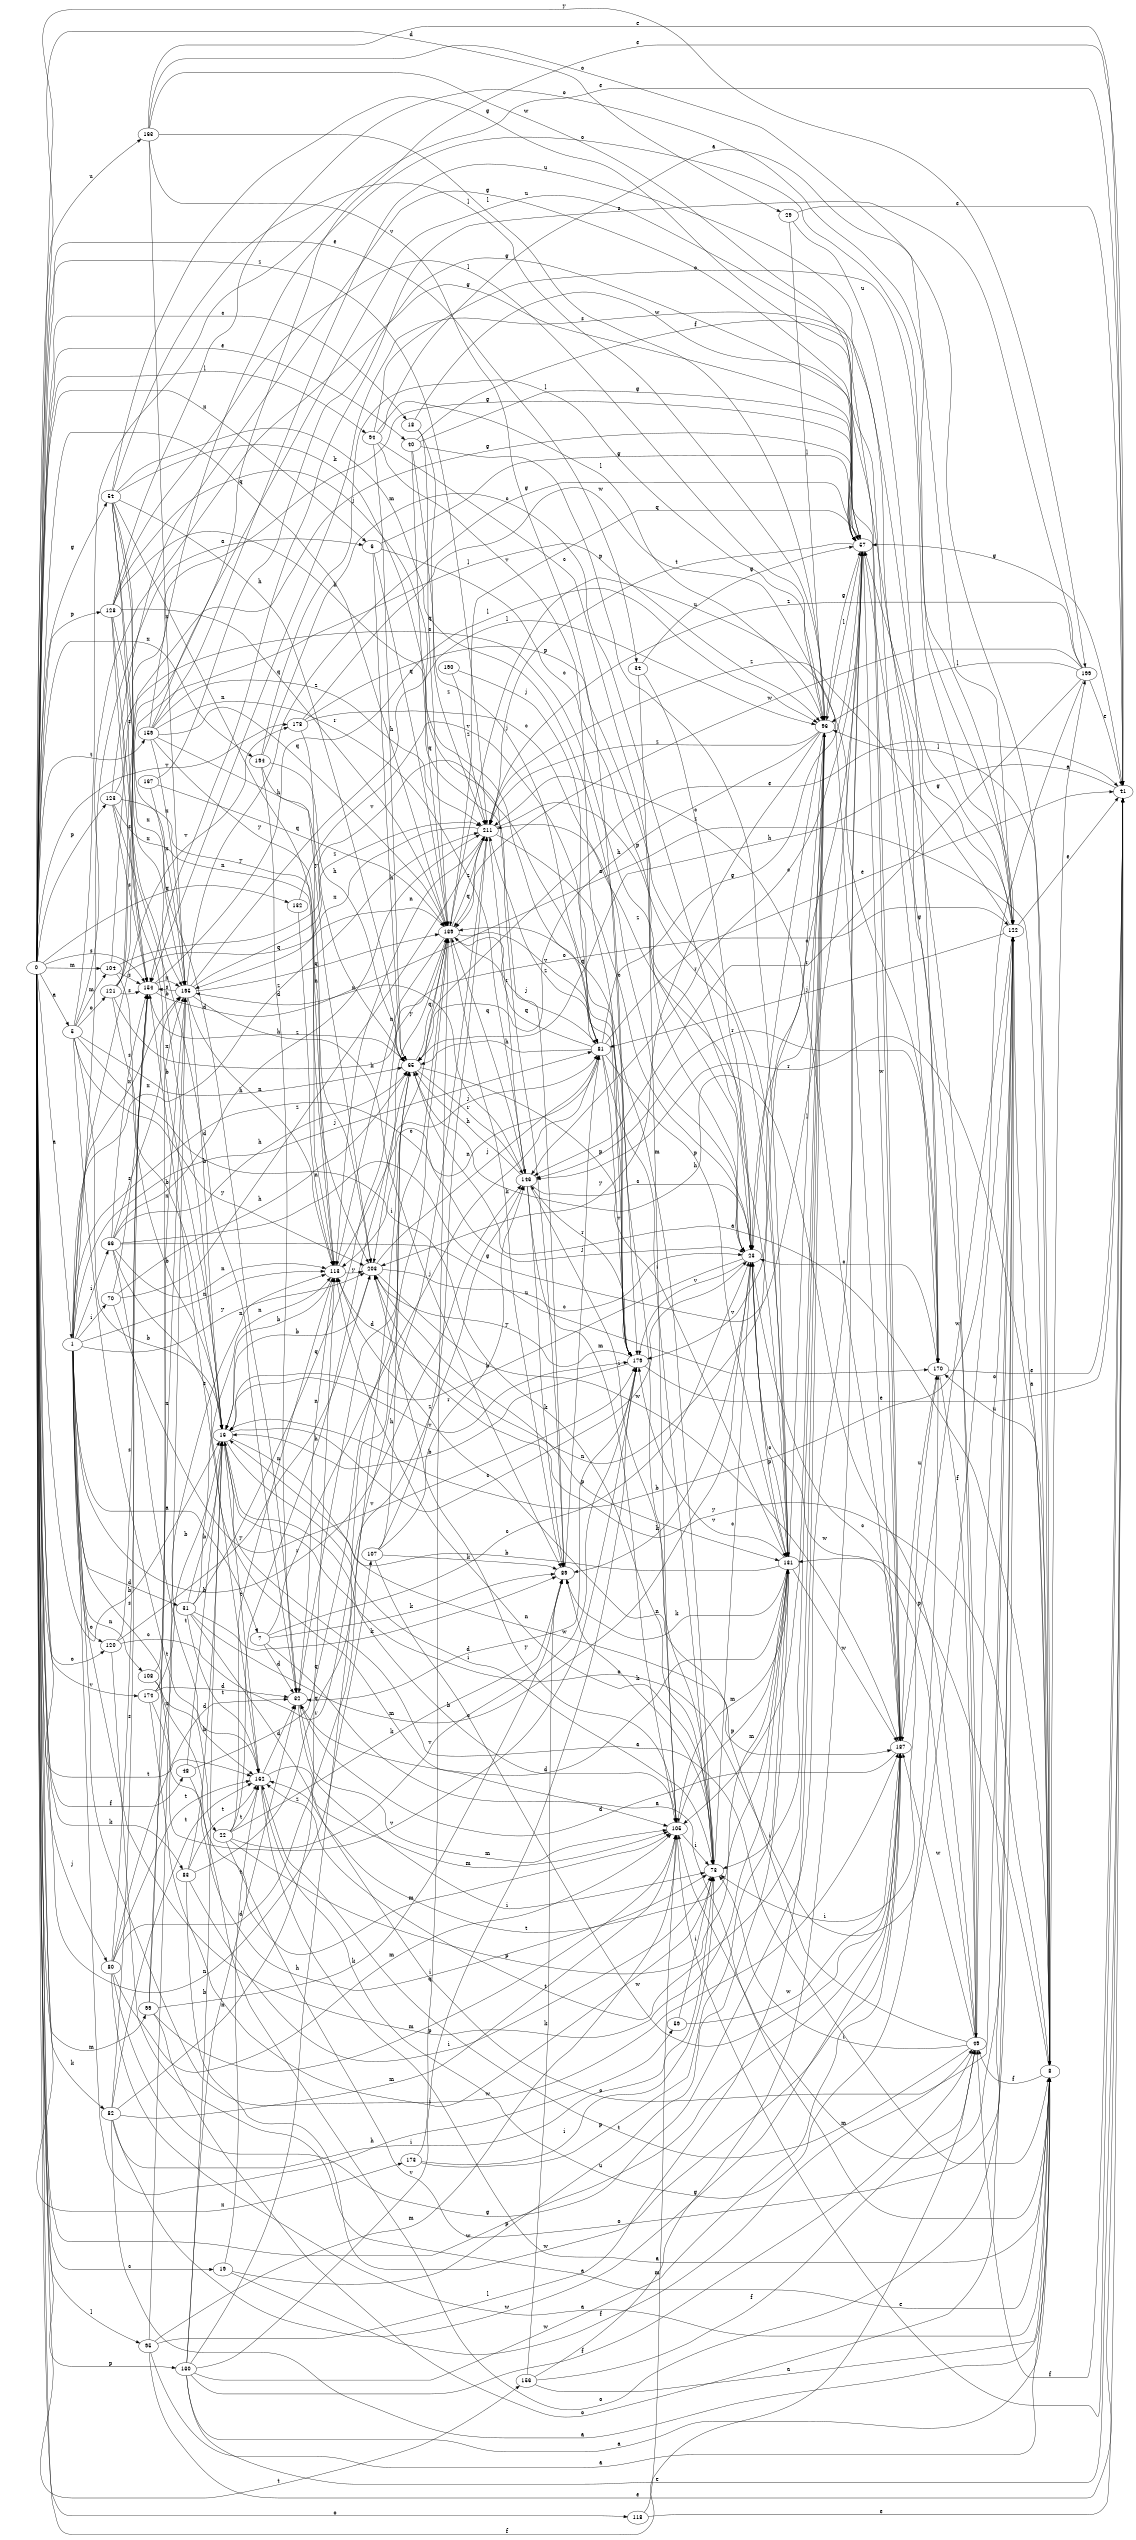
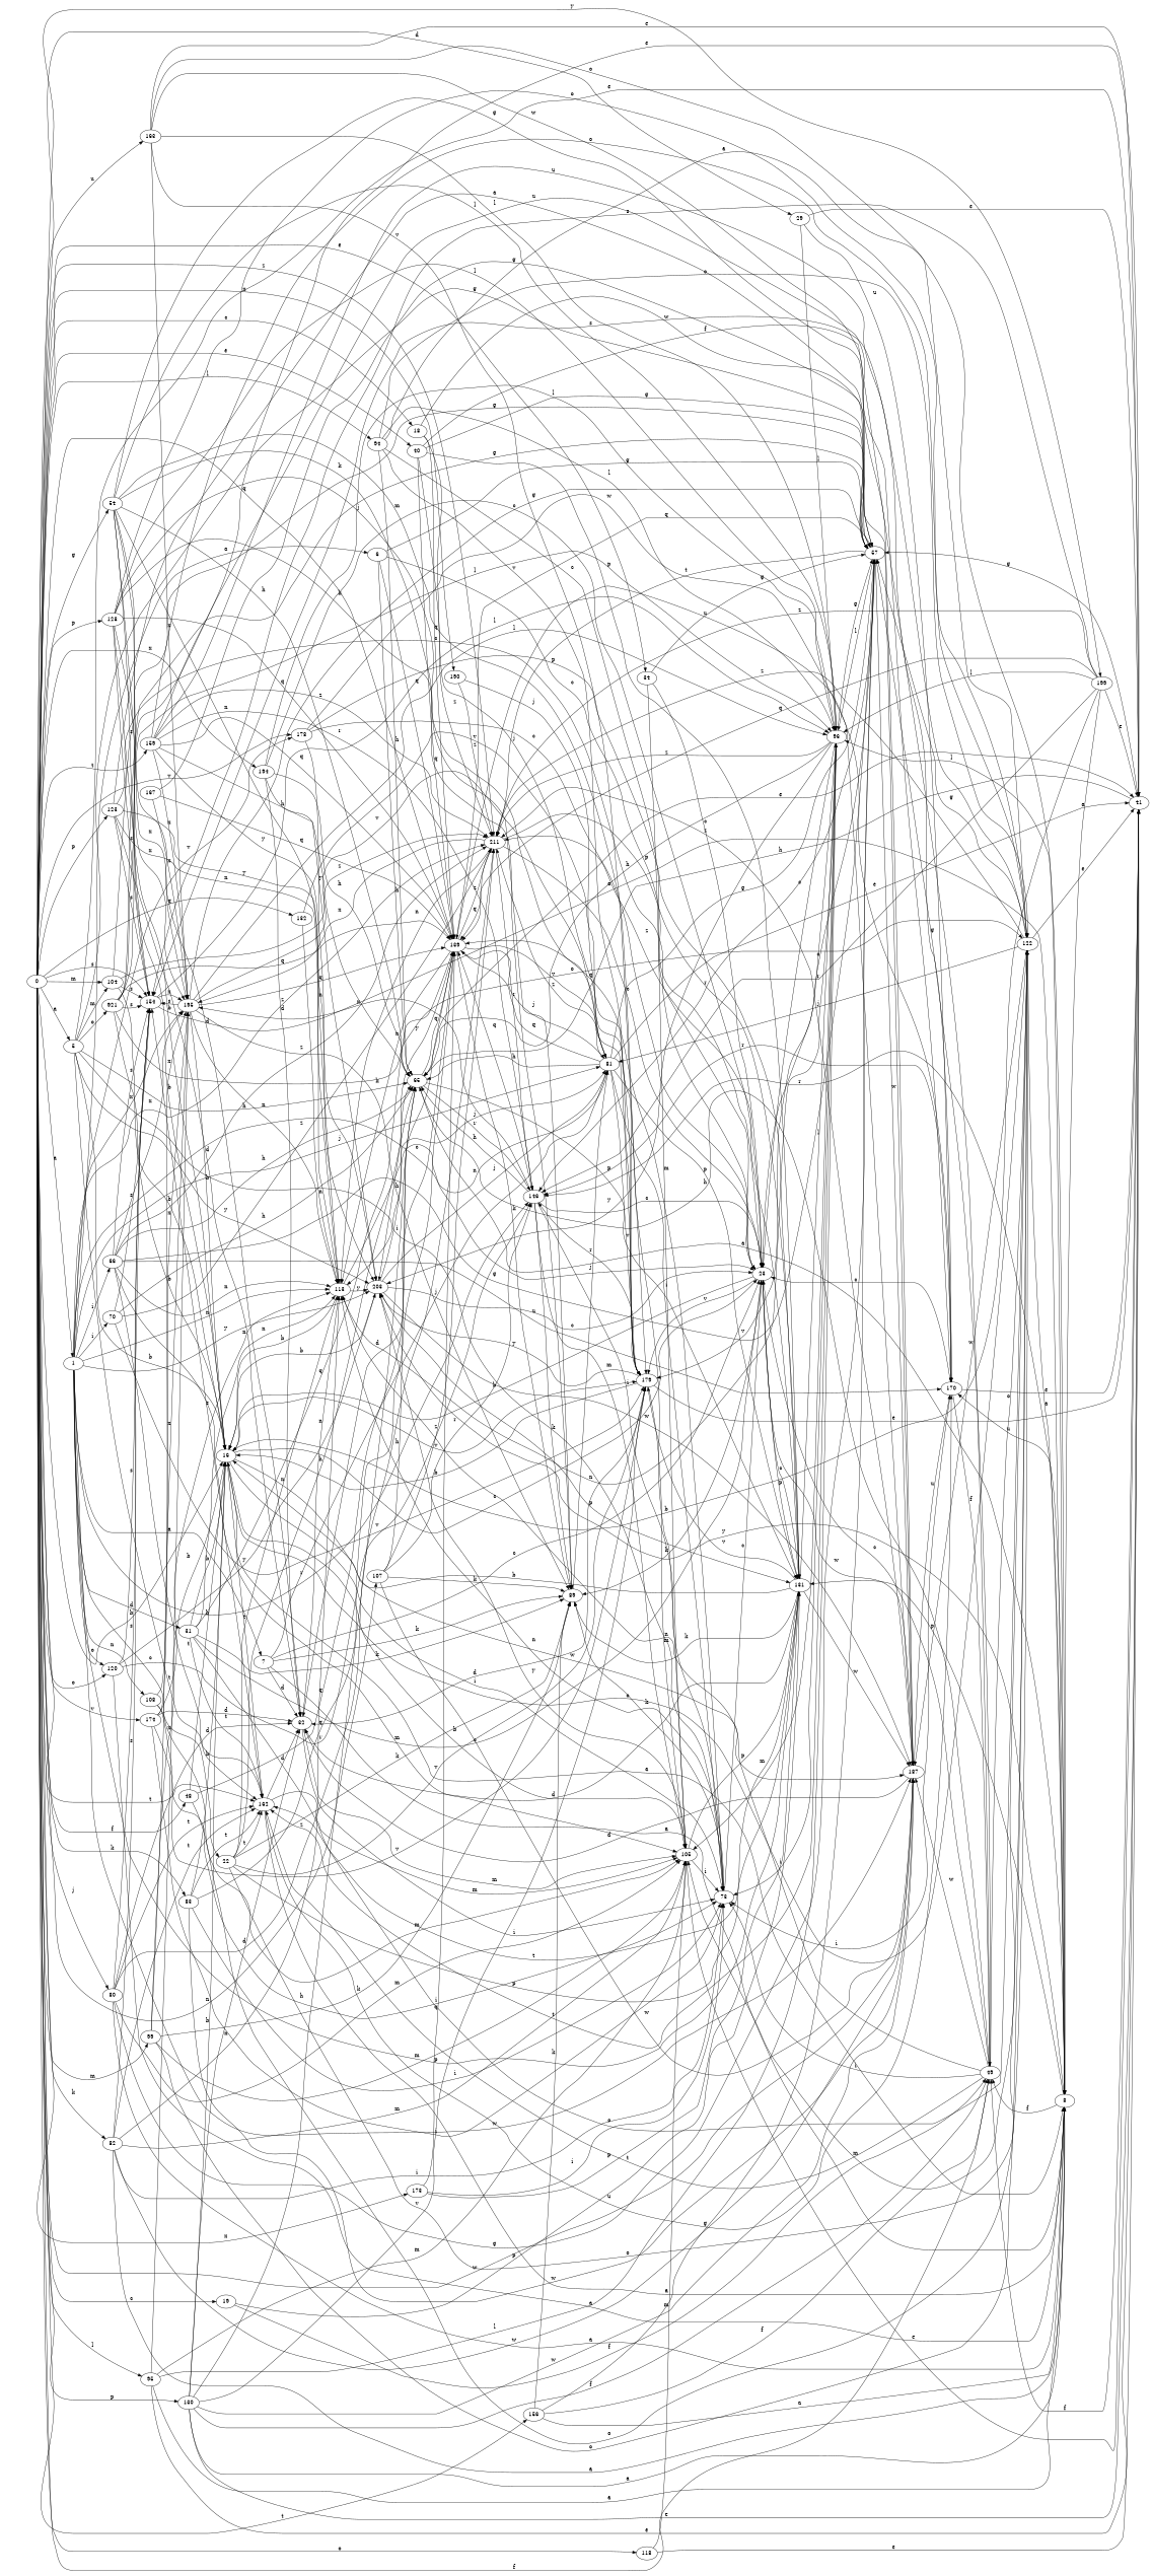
  strict digraph {
    rankdir=LR
    0
    1
    5
    16
    18
    19
    29
    34
    40
    48
    49
    54
    80
    82
    83
    94
    95
    99
    104
    107
    118
    120
    123
    128
    130
    132
    139
    154
    156
    159
    162
    163
    174
    178
    187
    190
    n37 [label=173]
    194
    199
    211
    6
    7
    22
    23
    31
-   59
    66
    70
    81
    108
    113
    131
    146
    195
    203
    41
    57
    65
    73
-   121
+   121 [label=921]
    8
    122
    179
    96
    170
    105
    32
    89
    167
    0 -> 1 [label=a]
    0 -> 5 [label=a]
    0 -> 16 [label=b]
    0 -> 18 [label=c]
    0 -> 19 [label=c]
    0 -> 29 [label=d]
    0 -> 34 [label=e]
    0 -> 40 [label=e]
    0 -> 48 [label=f]
    0 -> 49 [label=f]
    0 -> 54 [label=g]
    0 -> 80 [label=j]
    0 -> 82 [label=k]
    0 -> 83 [label=k]
    0 -> 94 [label=l]
    0 -> 95 [label=l]
    0 -> 99 [label=m]
    0 -> 104 [label=m]
    0 -> 107 [label=n]
    0 -> 118 [label=o]
    0 -> 120 [label=o]
    0 -> 123 [label=p]
    0 -> 128 [label=p]
    0 -> 130 [label=p]
    0 -> 132 [label=q]
    0 -> 139 [label=q]
    0 -> 154 [label=s]
    0 -> 156 [label=t]
    0 -> 159 [label=t]
    0 -> 162 [label=t]
    0 -> 163 [label=u]
    0 -> 174 [label=v]
    0 -> 178 [label=v]
    0 -> 187 [label=w]
-   0 -> 6 [label=x]
+   0 -> 190 [label=x]
    0 -> n37 [label=x]
    0 -> 194 [label=x]
    0 -> 199 [label=y]
    0 -> 211 [label=z]
    1 -> 120 [label=o]
    1 -> 178 [label=v]
    1 -> 187 [label=w]
    1 -> 211 [label=z]
    1 -> 6 [label=a]
    1 -> 7 [label=a]
    1 -> 22 [label=c]
    1 -> 23 [label=c]
    1 -> 31 [label=d]
-   1 -> 59 [label=h]
    1 -> 66 [label=i]
    1 -> 70 [label=i]
    1 -> 81 [label=j]
    1 -> 108 [label=n]
    1 -> 113 [label=n]
    1 -> 131 [label=p]
    1 -> 146 [label=r]
    1 -> 195 [label=x]
    1 -> 203 [label=y]
    5 -> 16 [label=b]
    5 -> 104 [label=m]
    5 -> 162 [label=t]
    5 -> 203 [label=y]
    5 -> 41 [label=e]
    5 -> 57 [label=g]
    5 -> 65 [label=h]
    5 -> 73 [label=i]
    5 -> 121 [label=o]
    16 -> 162 [label=t]
    16 -> 187 [label=w]
    16 -> 23 [label=c]
    16 -> 73 [label=i]
    16 -> 8 [label=a]
    16 -> 122 [label=o]
    16 -> 179 [label=v]
    18 -> 139 [label=q]
    18 -> 187 [label=w]
    18 -> 81 [label=j]
    19 -> 49 [label=f]
-   19 -> 162 [label=t]
    19 -> 131 [label=p]
    29 -> 41 [label=e]
    29 -> 96 [label=l]
    29 -> 170 [label=u]
    34 -> 23 [label=c]
    34 -> 57 [label=g]
    34 -> 105 [label=m]
    40 -> 49 [label=f]
    40 -> 139 [label=q]
    40 -> 211 [label=z]
    40 -> 131 [label=p]
    40 -> 57 [label=g]
    48 -> 16 [label=b]
    48 -> 139 [label=q]
    48 -> 122 [label=o]
    49 -> 162 [label=t]
    49 -> 187 [label=w]
    49 -> 23 [label=c]
    49 -> 113 [label=n]
    49 -> 57 [label=g]
    49 -> 65 [label=h]
    49 -> 73 [label=i]
    49 -> 122 [label=o]
    54 -> 16 [label=b]
    54 -> 154 [label=s]
    54 -> 113 [label=n]
    54 -> 195 [label=x]
    54 -> 57 [label=g]
    54 -> 65 [label=h]
    54 -> 96 [label=l]
    54 -> 105 [label=m]
    54 -> 32 [label=d]
    54 -> 89 [label=k]
    80 -> 154 [label=s]
    80 -> 162 [label=t]
    80 -> 211 [label=z]
    80 -> 57 [label=g]
    80 -> 8 [label=a]
    80 -> 105 [label=m]
    80 -> 32 [label=d]
    82 -> 154 [label=s]
    82 -> 162 [label=t]
    82 -> 187 [label=w]
    82 -> 113 [label=n]
    82 -> 73 [label=i]
    82 -> 8 [label=a]
    82 -> 105 [label=m]
    83 -> 16 [label=b]
    83 -> 139 [label=q]
    83 -> 162 [label=t]
    83 -> 187 [label=w]
    83 -> 73 [label=i]
    94 -> 23 [label=c]
    94 -> 65 [label=h]
    94 -> 8 [label=a]
    94 -> 122 [label=o]
    94 -> 179 [label=v]
    94 -> 96 [label=l]
    95 -> 195 [label=x]
    95 -> 41 [label=e]
    95 -> 8 [label=a]
    95 -> 96 [label=l]
    95 -> 105 [label=m]
    99 -> 16 [label=b]
    99 -> 195 [label=x]
    99 -> 122 [label=o]
    99 -> 105 [label=m]
    99 -> 89 [label=k]
    104 -> 16 [label=b]
    104 -> 154 [label=s]
    104 -> 57 [label=g]
    104 -> 179 [label=v]
    107 -> 187 [label=w]
    107 -> 211 [label=z]
    107 -> 146 [label=r]
    107 -> 65 [label=h]
    107 -> 89 [label=k]
    118 -> 41 [label=e]
    118 -> 105 [label=m]
    120 -> 154 [label=s]
    120 -> 146 [label=r]
    120 -> 203 [label=y]
    120 -> 8 [label=a]
    123 -> 154 [label=s]
    123 -> 23 [label=c]
    123 -> 113 [label=n]
    123 -> 203 [label=y]
-   123 -> 57 [label=g]
+   123 -> 57 [label=a]
    123 -> 32 [label=d]
    128 -> 16 [label=b]
    128 -> 139 [label=q]
    128 -> 154 [label=s]
    128 -> 81 [label=j]
    128 -> 195 [label=x]
    128 -> 122 [label=o]
    128 -> 96 [label=l]
    128 -> 89 [label=k]
    130 -> 16 [label=b]
    130 -> 49 [label=f]
    130 -> 187 [label=w]
    130 -> 41 [label=e]
    130 -> 65 [label=h]
    130 -> 8 [label=a]
    130 -> 179 [label=v]
    130 -> 32 [label=d]
    132 -> 113 [label=n]
    132 -> 179 [label=v]
    139 -> 211 [label=z]
    139 -> 81 [label=j]
    139 -> 113 [label=n]
    139 -> 203 [label=y]
    139 -> 179 [label=v]
    139 -> 170 [label=u]
    139 -> 32 [label=d]
    139 -> 89 [label=k]
    154 -> 195 [label=x]
    154 -> 8 [label=a]
    154 -> 96 [label=l]
    156 -> 49 [label=f]
    156 -> 57 [label=g]
    156 -> 8 [label=a]
    156 -> 89 [label=k]
    159 -> 139 [label=q]
    159 -> 211 [label=z]
    159 -> 146 [label=r]
    159 -> 195 [label=x]
    159 -> 203 [label=y]
    159 -> 41 [label=e]
    159 -> 65 [label=h]
    159 -> 122 [label=o]
    159 -> 170 [label=u]
    162 -> 154 [label=s]
    162 -> 8 [label=a]
    162 -> 170 [label=u]
    162 -> 105 [label=m]
    162 -> 32 [label=d]
    163 -> 187 [label=w]
    163 -> 195 [label=x]
    163 -> 41 [label=e]
    163 -> 122 [label=o]
    163 -> 179 [label=v]
    163 -> 96 [label=l]
    174 -> 113 [label=n]
    174 -> 195 [label=x]
    174 -> 73 [label=i]
    174 -> 179 [label=v]
    174 -> 32 [label=d]
    178 -> 187 [label=w]
    178 -> 23 [label=c]
    178 -> 113 [label=n]
    178 -> 131 [label=p]
    187 -> 211 [label=z]
    187 -> 170 [label=u]
    187 -> 32 [label=d]
    190 -> 211 [label=z]
    190 -> 81 [label=j]
    n37 -> 139 [label=q]
    n37 -> 131 [label=p]
    n37 -> 73 [label=i]
    194 -> 23 [label=c]
    194 -> 203 [label=y]
    194 -> 65 [label=h]
    194 -> 96 [label=l]
    194 -> 32 [label=d]
    199 -> 16 [label=b]
-   199 -> 139 [label=w]
+   199 -> 139 [label=q]
    199 -> 154 [label=s]
    199 -> 211 [label=z]
    199 -> 146 [label=r]
    199 -> 41 [label=e]
-   8 -> 199 [label=a]
+   199 -> 8 [label=a]
    199 -> 96 [label=l]
    211 -> 139 [label=q]
    211 -> 23 [label=c]
    211 -> 113 [label=n]
    211 -> 131 [label=p]
    211 -> 146 [label=r]
    211 -> 195 [label=x]
    6 -> 139 [label=q]
    6 -> 23 [label=c]
    6 -> 57 [label=g]
    6 -> 65 [label=h]
    7 -> 23 [label=c]
    7 -> 81 [label=j]
    7 -> 8 [label=a]
    7 -> 32 [label=d]
    7 -> 89 [label=k]
    22 -> 162 [label=t]
    22 -> 113 [label=n]
    22 -> 131 [label=p]
    22 -> 65 [label=h]
    22 -> 122 [label=o]
    22 -> 179 [label=v]
    22 -> 89 [label=k]
    23 -> 16 [label=b]
    23 -> 187 [label=w]
    23 -> 131 [label=p]
    23 -> 179 [label=v]
    23 -> 89 [label=k]
    31 -> 16 [label=b]
    31 -> 139 [label=q]
    31 -> 162 [label=t]
    31 -> 23 [label=c]
    31 -> 113 [label=n]
    31 -> 122 [label=o]
    31 -> 89 [label=k]
-   59 -> 187 [label=w]
-   59 -> 73 [label=i]
    66 -> 154 [label=s]
    66 -> 162 [label=t]
    66 -> 211 [label=z]
    66 -> 113 [label=n]
    66 -> 195 [label=x]
    66 -> 57 [label=g]
    66 -> 65 [label=h]
    66 -> 170 [label=u]
    66 -> 105 [label=m]
    70 -> 154 [label=s]
    70 -> 211 [label=z]
    70 -> 65 [label=h]
    70 -> 179 [label=v]
    81 -> 139 [label=q]
    81 -> 211 [label=z]
    81 -> 113 [label=n]
    81 -> 131 [label=p]
    81 -> 41 [label=e]
    81 -> 57 [label=g]
    81 -> 65 [label=h]
    81 -> 73 [label=i]
    81 -> 179 [label=v]
    108 -> 195 [label=x]
    108 -> 73 [label=i]
    108 -> 105 [label=m]
    113 -> 16 [label=b]
    113 -> 81 [label=j]
    113 -> 203 [label=y]
    131 -> 16 [label=b]
    131 -> 162 [label=t]
    131 -> 187 [label=w]
    131 -> 211 [label=z]
    131 -> 23 [label=c]
    131 -> 179 [label=v]
    131 -> 96 [label=l]
-   131 -> 105 [label=m]
+   179 -> 105 [label=m]
    131 -> 32 [label=d]
    131 -> 89 [label=k]
    146 -> 139 [label=q]
    146 -> 23 [label=c]
    146 -> 195 [label=x]
    146 -> 65 [label=h]
    146 -> 73 [label=i]
    146 -> 105 [label=m]
    146 -> 89 [label=k]
    195 -> 16 [label=b]
    195 -> 139 [label=q]
    195 -> 154 [label=s]
    195 -> 211 [label=z]
    195 -> 113 [label=n]
    195 -> 57 [label=g]
    195 -> 96 [label=l]
    195 -> 89 [label=k]
    203 -> 16 [label=b]
    203 -> 187 [label=w]
    203 -> 23 [label=c]
    203 -> 81 [label=j]
    203 -> 131 [label=p]
-   154 -> 65 [label=h]
+   203 -> 65 [label=h]
    41 -> 49 [label=f]
    41 -> 57 [label=g]
    41 -> 65 [label=h]
    57 -> 139 [label=q]
    57 -> 187 [label=w]
    57 -> 211 [label=t]
    57 -> 23 [label=c]
    57 -> 146 [label=r]
    57 -> 96 [label=l]
    65 -> 139 [label=q]
    65 -> 131 [label=p]
    65 -> 146 [label=r]
    65 -> 41 [label=e]
    65 -> 8 [label=a]
    73 -> 139 [label=q]
    73 -> 23 [label=c]
    73 -> 113 [label=n]
    73 -> 89 [label=k]
    121 -> 16 [label=b]
    121 -> 139 [label=q]
    121 -> 154 [label=s]
    121 -> 57 [label=g]
    121 -> 122 [label=o]
    121 -> 96 [label=l]
    121 -> 170 [label=u]
    8 -> 49 [label=f]
    8 -> 131 [label=p]
    8 -> 146 [label=r]
    8 -> 203 [label=y]
    8 -> 96 [label=l]
    8 -> 170 [label=u]
    122 -> 154 [label=s]
    122 -> 187 [label=w]
    122 -> 211 [label=z]
    122 -> 81 [label=j]
    122 -> 41 [label=e]
    122 -> 57 [label=g]
    122 -> 8 [label=a]
    122 -> 105 [label=m]
    179 -> 16 [label=b]
    179 -> 146 [label=r]
    179 -> 203 [label=y]
    179 -> 41 [label=e]
    179 -> 32 [label=d]
    96 -> 162 [label=t]
    96 -> 211 [label=z]
    96 -> 23 [label=c]
    96 -> 113 [label=n]
    96 -> 203 [label=y]
    96 -> 57 [label=g]
    96 -> 65 [label=h]
    96 -> 73 [label=i]
    96 -> 179 [label=v]
    96 -> 105 [label=m]
    170 -> 49 [label=f]
    170 -> 23 [label=c]
    170 -> 146 [label=r]
    170 -> 41 [label=e]
    170 -> 73 [label=i]
    105 -> 16 [label=b]
    105 -> 131 [label=p]
    105 -> 203 [label=y]
    105 -> 41 [label=e]
    105 -> 73 [label=i]
    32 -> 113 [label=n]
    32 -> 73 [label=i]
    32 -> 105 [label=m]
    89 -> 81 [label=j]
    167 -> 139 [label=q]
    167 -> 195 [label=x]
    167 -> 57 [label=g]
  }
